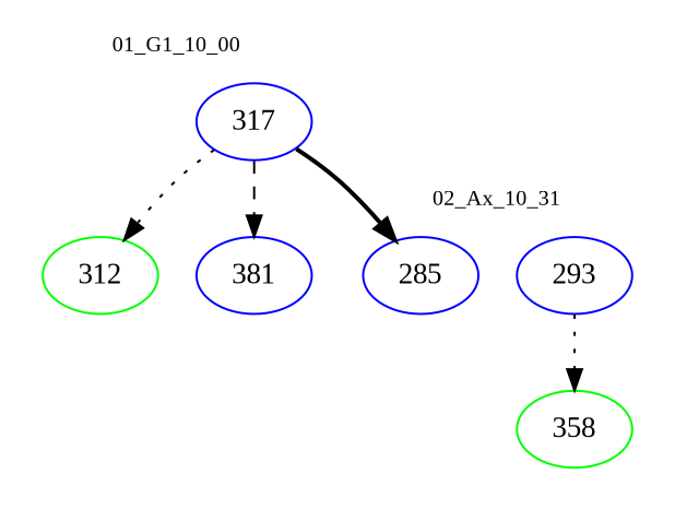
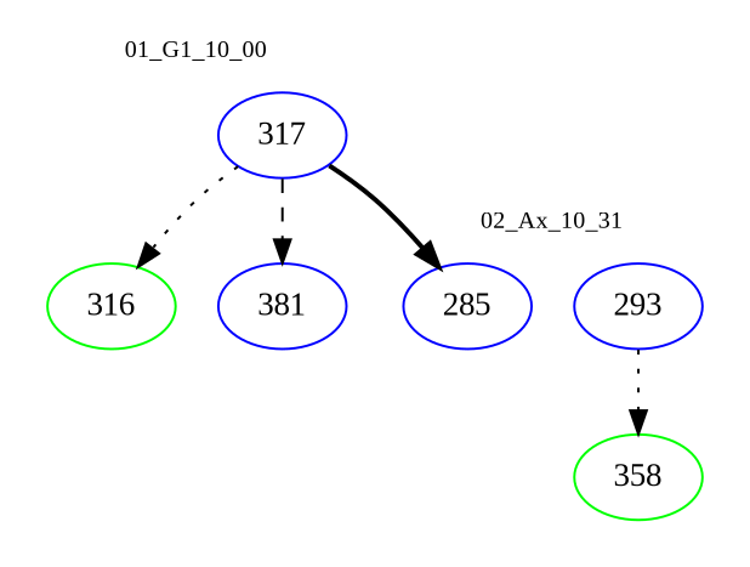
  digraph {
    fontname="Liberation Serif"
    node [color=blue fontname="Liberation Serif"]
    edge [color=black fontname="Liberation Serif" style=dotted]
    n1 [label=293]
    n2 [label=285]
    n3 [color=green label=358]
    n4 [label=317]
-   n5 [color=green label=312]
+   n5 [color=green label=316]
    n6 [label=381]
    subgraph cluster_1 {
      color=white
      fontsize=10
      label="02_Ax_10_31"
      n1
      n2
      n3
    }
    subgraph cluster_2 {
      color=white
      fontsize=10
      label="01_G1_10_00"
      n4
      n5
      n6
    }
    n1 -> n3
    n4 -> n2 [style=bold]
    n4 -> n5
    n4 -> n6 [style=dashed]
  }
